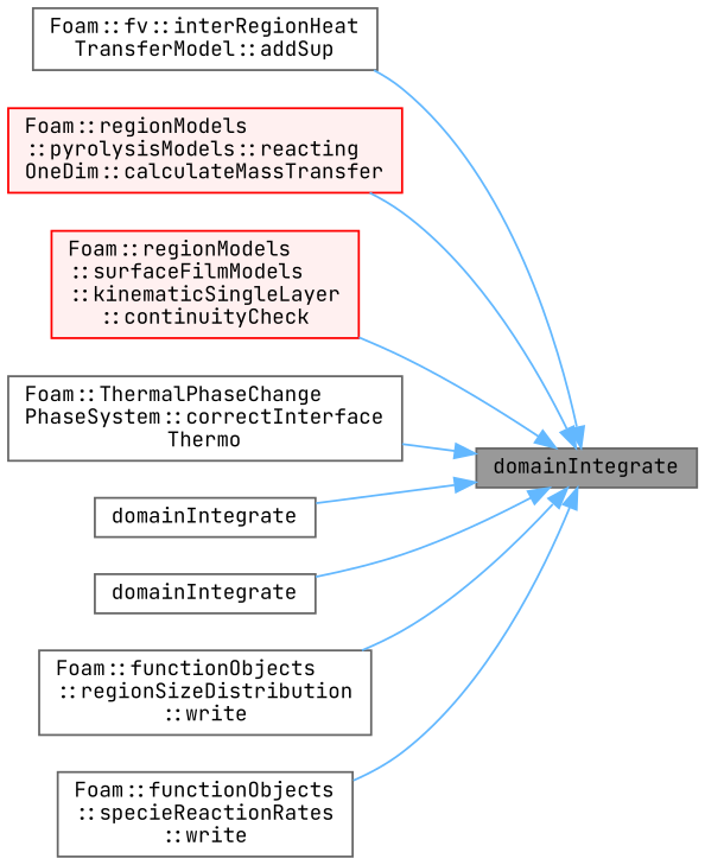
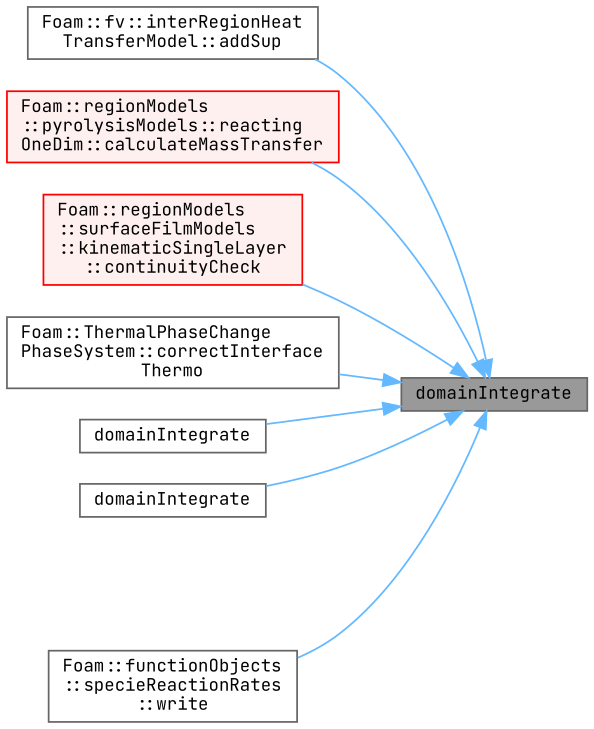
  digraph {
    rankdir=RL
    fontname="JetBrains Mono"
    node [color=grey40 fillcolor=white fontname="JetBrains Mono" fontsize=10 shape=box style=filled]
    edge [color=steelblue1 dir=back fontname="JetBrains Mono" fontsize=10 labelfontname=Helvetica labelfontsize=10 style=solid]
    n1 [color=gray40 fillcolor=grey60 fontcolor=black height=0.2 label=domainIntegrate width=0.4]
    n2 [height=0.2 label="Foam::fv::interRegionHeat\lTransferModel::addSup" width=0.4]
    n3 [color=red fillcolor="#FFF0F0" height=0.2 label="Foam::regionModels\l::pyrolysisModels::reacting\lOneDim::calculateMassTransfer" width=0.4]
    n4 [color=red fillcolor="#FFF0F0" height=0.2 label="Foam::regionModels\l::surfaceFilmModels\l::kinematicSingleLayer\l::continuityCheck" width=0.4]
    n5 [height=0.2 label="Foam::ThermalPhaseChange\lPhaseSystem::correctInterface\lThermo" width=0.4]
    n6 [height=0.2 label=domainIntegrate width=0.4]
    n7 [height=0.2 label=domainIntegrate width=0.4]
-   n8 [height=0.2 label="Foam::functionObjects\l::regionSizeDistribution\l::write" width=0.4]
    n9 [height=0.2 label="Foam::functionObjects\l::specieReactionRates\l::write" width=0.4]
    n1 -> n2
    n1 -> n3
    n1 -> n4
    n1 -> n5
    n1 -> n6
    n1 -> n7
-   n1 -> n8
    n1 -> n9
  }
